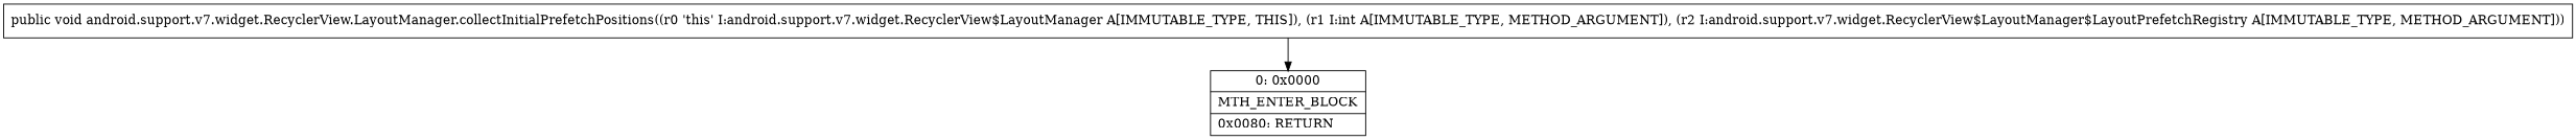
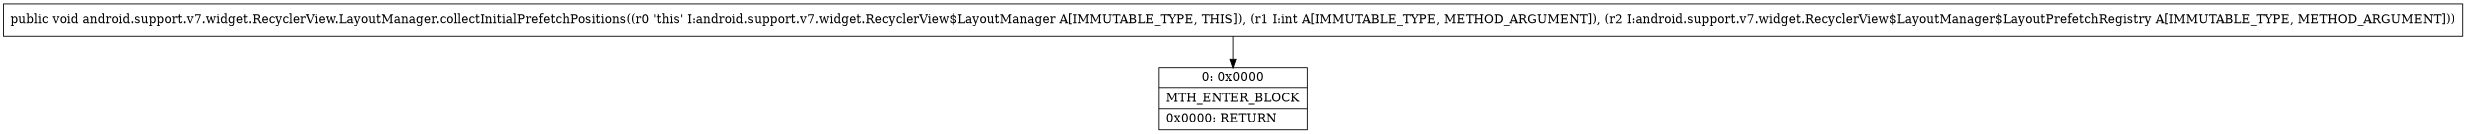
  digraph {
    node [shape=record]
-   n1 [label="{0\:\ 0x0000|MTH_ENTER_BLOCK\l|0x0080: RETURN   \l}"]
+   n1 [label="{0\:\ 0x0000|MTH_ENTER_BLOCK\l|0x0000: RETURN   \l}"]
    n2 [label="{public void android.support.v7.widget.RecyclerView.LayoutManager.collectInitialPrefetchPositions((r0 'this' I:android.support.v7.widget.RecyclerView$LayoutManager A[IMMUTABLE_TYPE, THIS]), (r1 I:int A[IMMUTABLE_TYPE, METHOD_ARGUMENT]), (r2 I:android.support.v7.widget.RecyclerView$LayoutManager$LayoutPrefetchRegistry A[IMMUTABLE_TYPE, METHOD_ARGUMENT])) }"]
    n2 -> n1
  }
